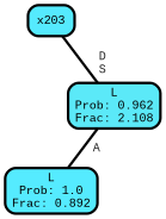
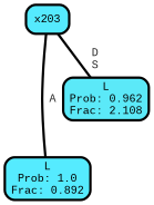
  graph {
    fontname="Liberation Mono"
    ranksep="0 equally"
    splines=straight
    node [color=black fontcolor=black fontname="Liberation Mono" penwidth=3 shape=box style="filled, rounded"]
    edge [color=black fontcolor=grey14 fontname="Liberation Mono" fontweight=bold penwidth=3]
    n1 [fillcolor="#55ebff" label="L\nProb: 1.0\nFrac: 0.892"]
    n2 [fillcolor="#55eafe" label=x203]
    n3 [fillcolor="#5be9f8" label="L\nProb: 0.962\nFrac: 2.108"]
    subgraph sub_1 {
      rank=same
    }
-   n3 -- n1 [label=" A"]
+   n2 -- n1 [label=" A"]
    n2 -- n3 [label=" D\n S"]
  }
